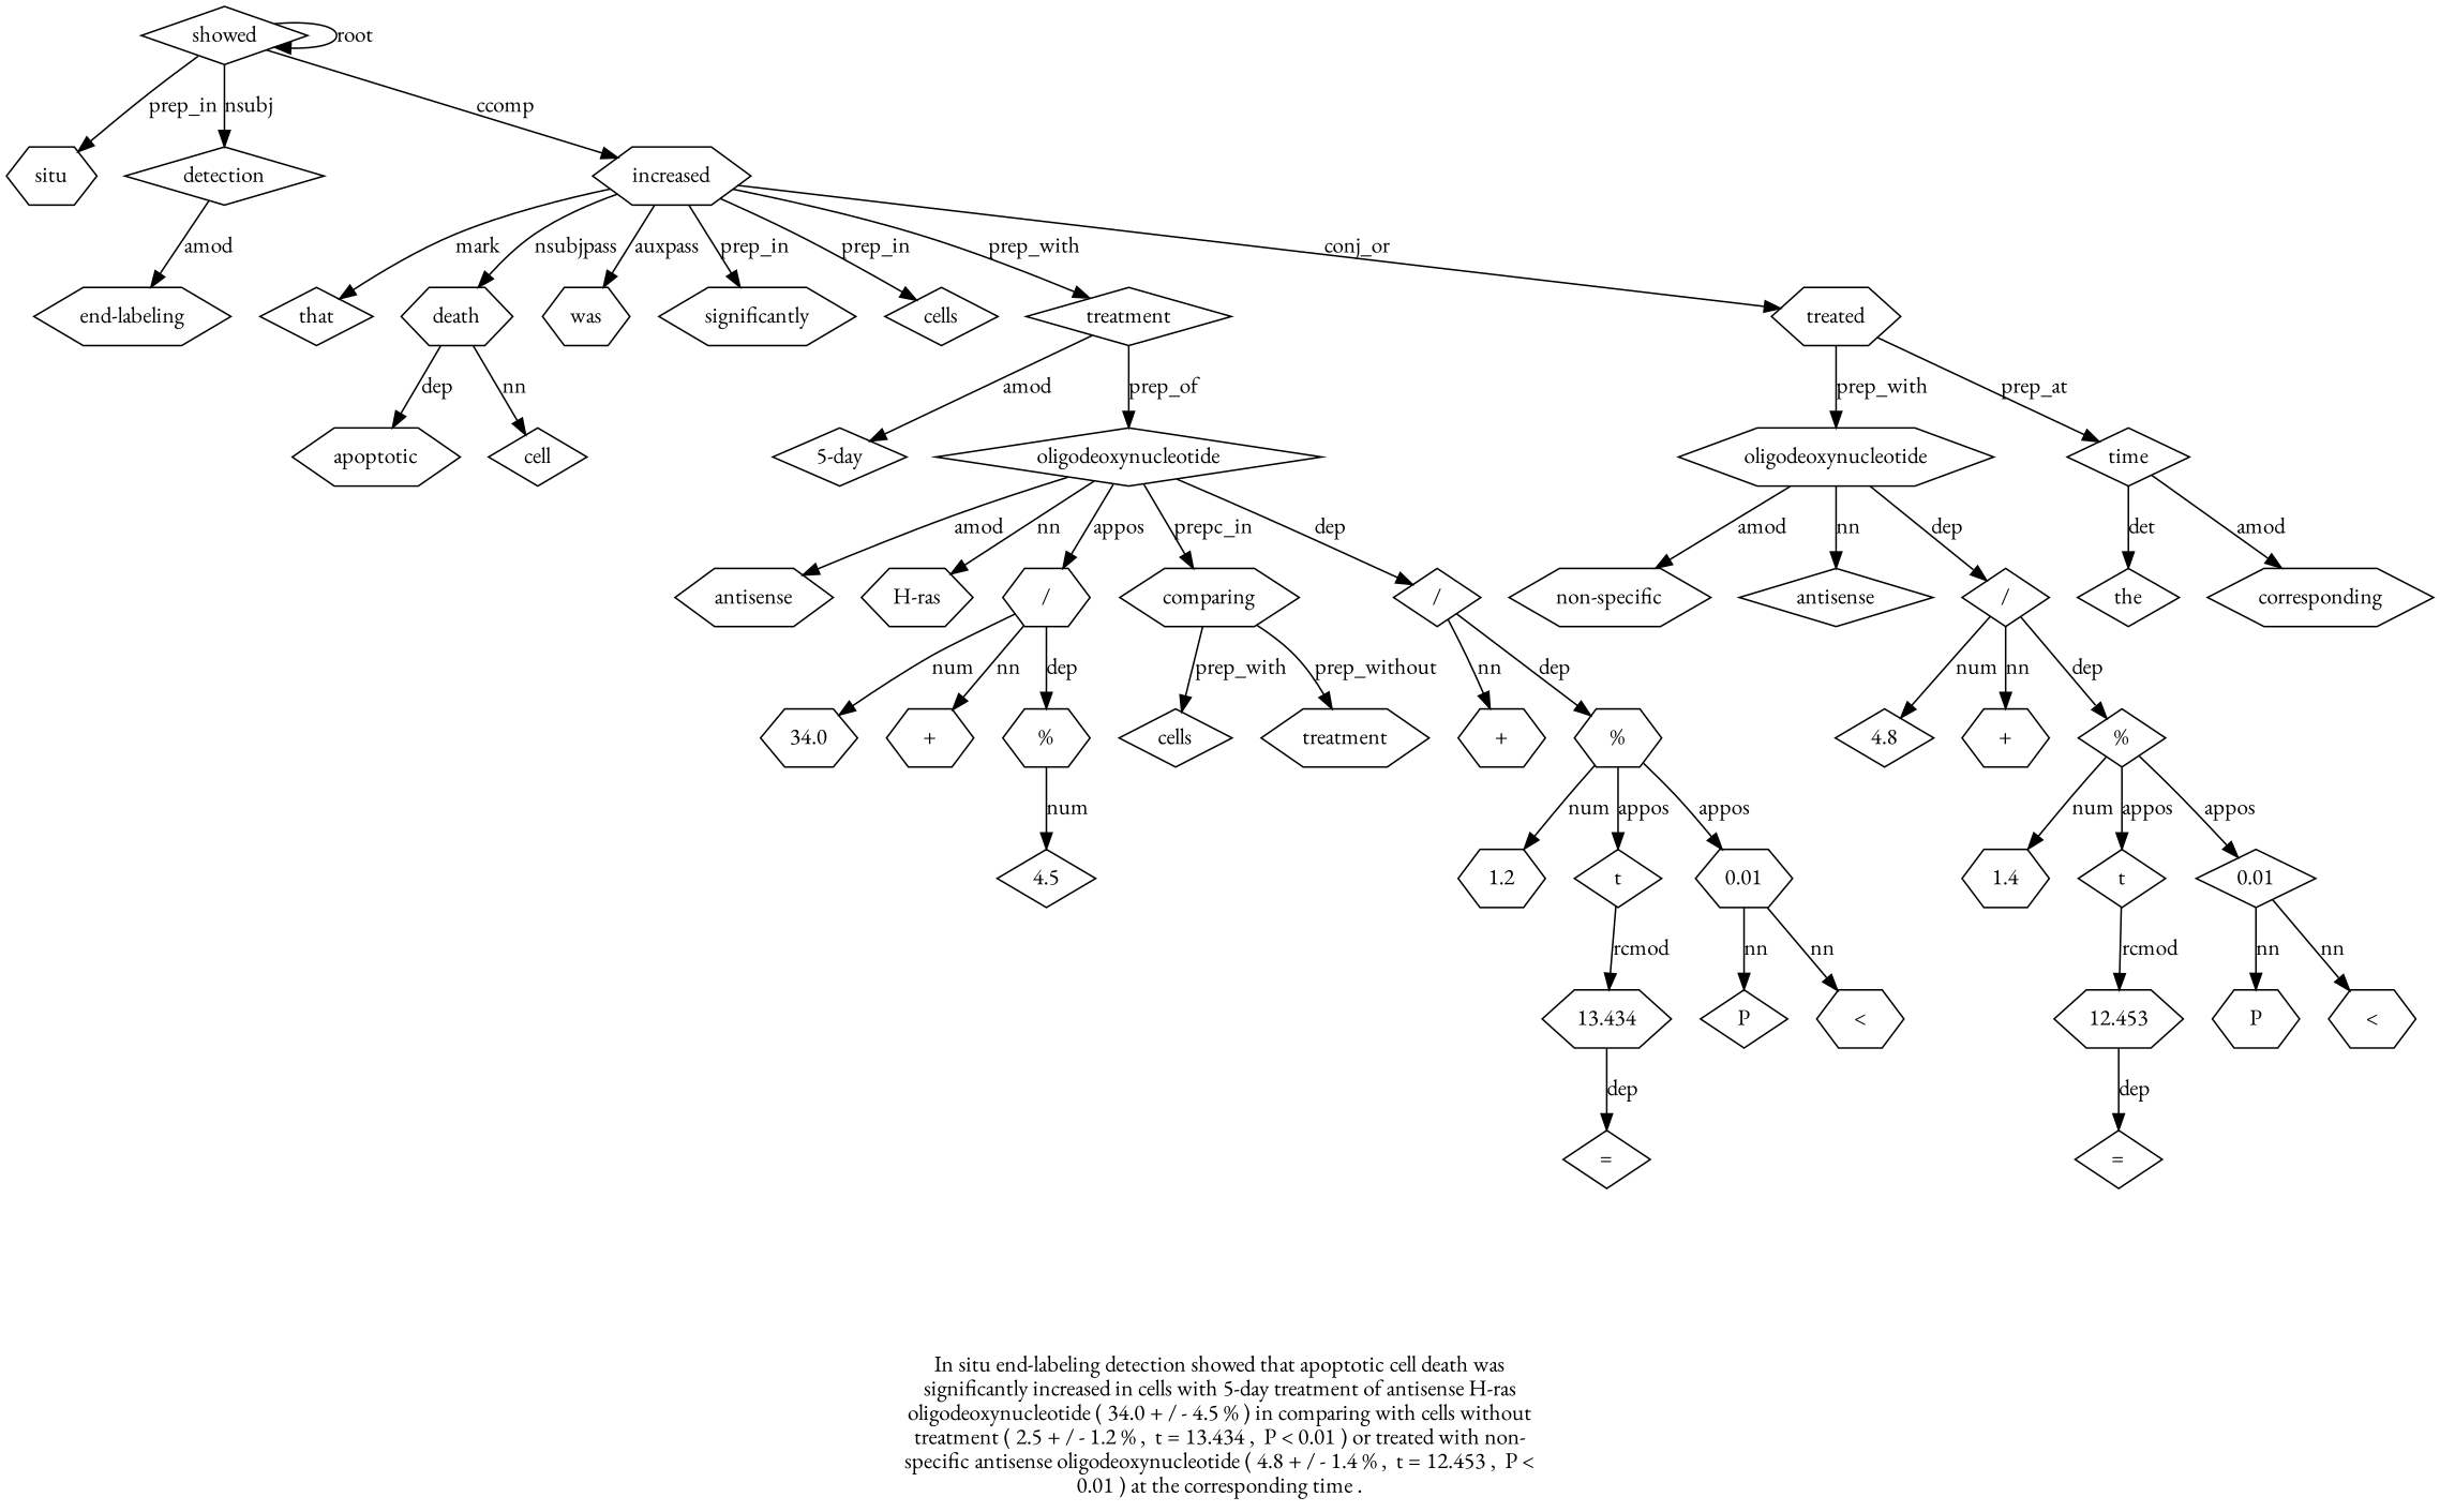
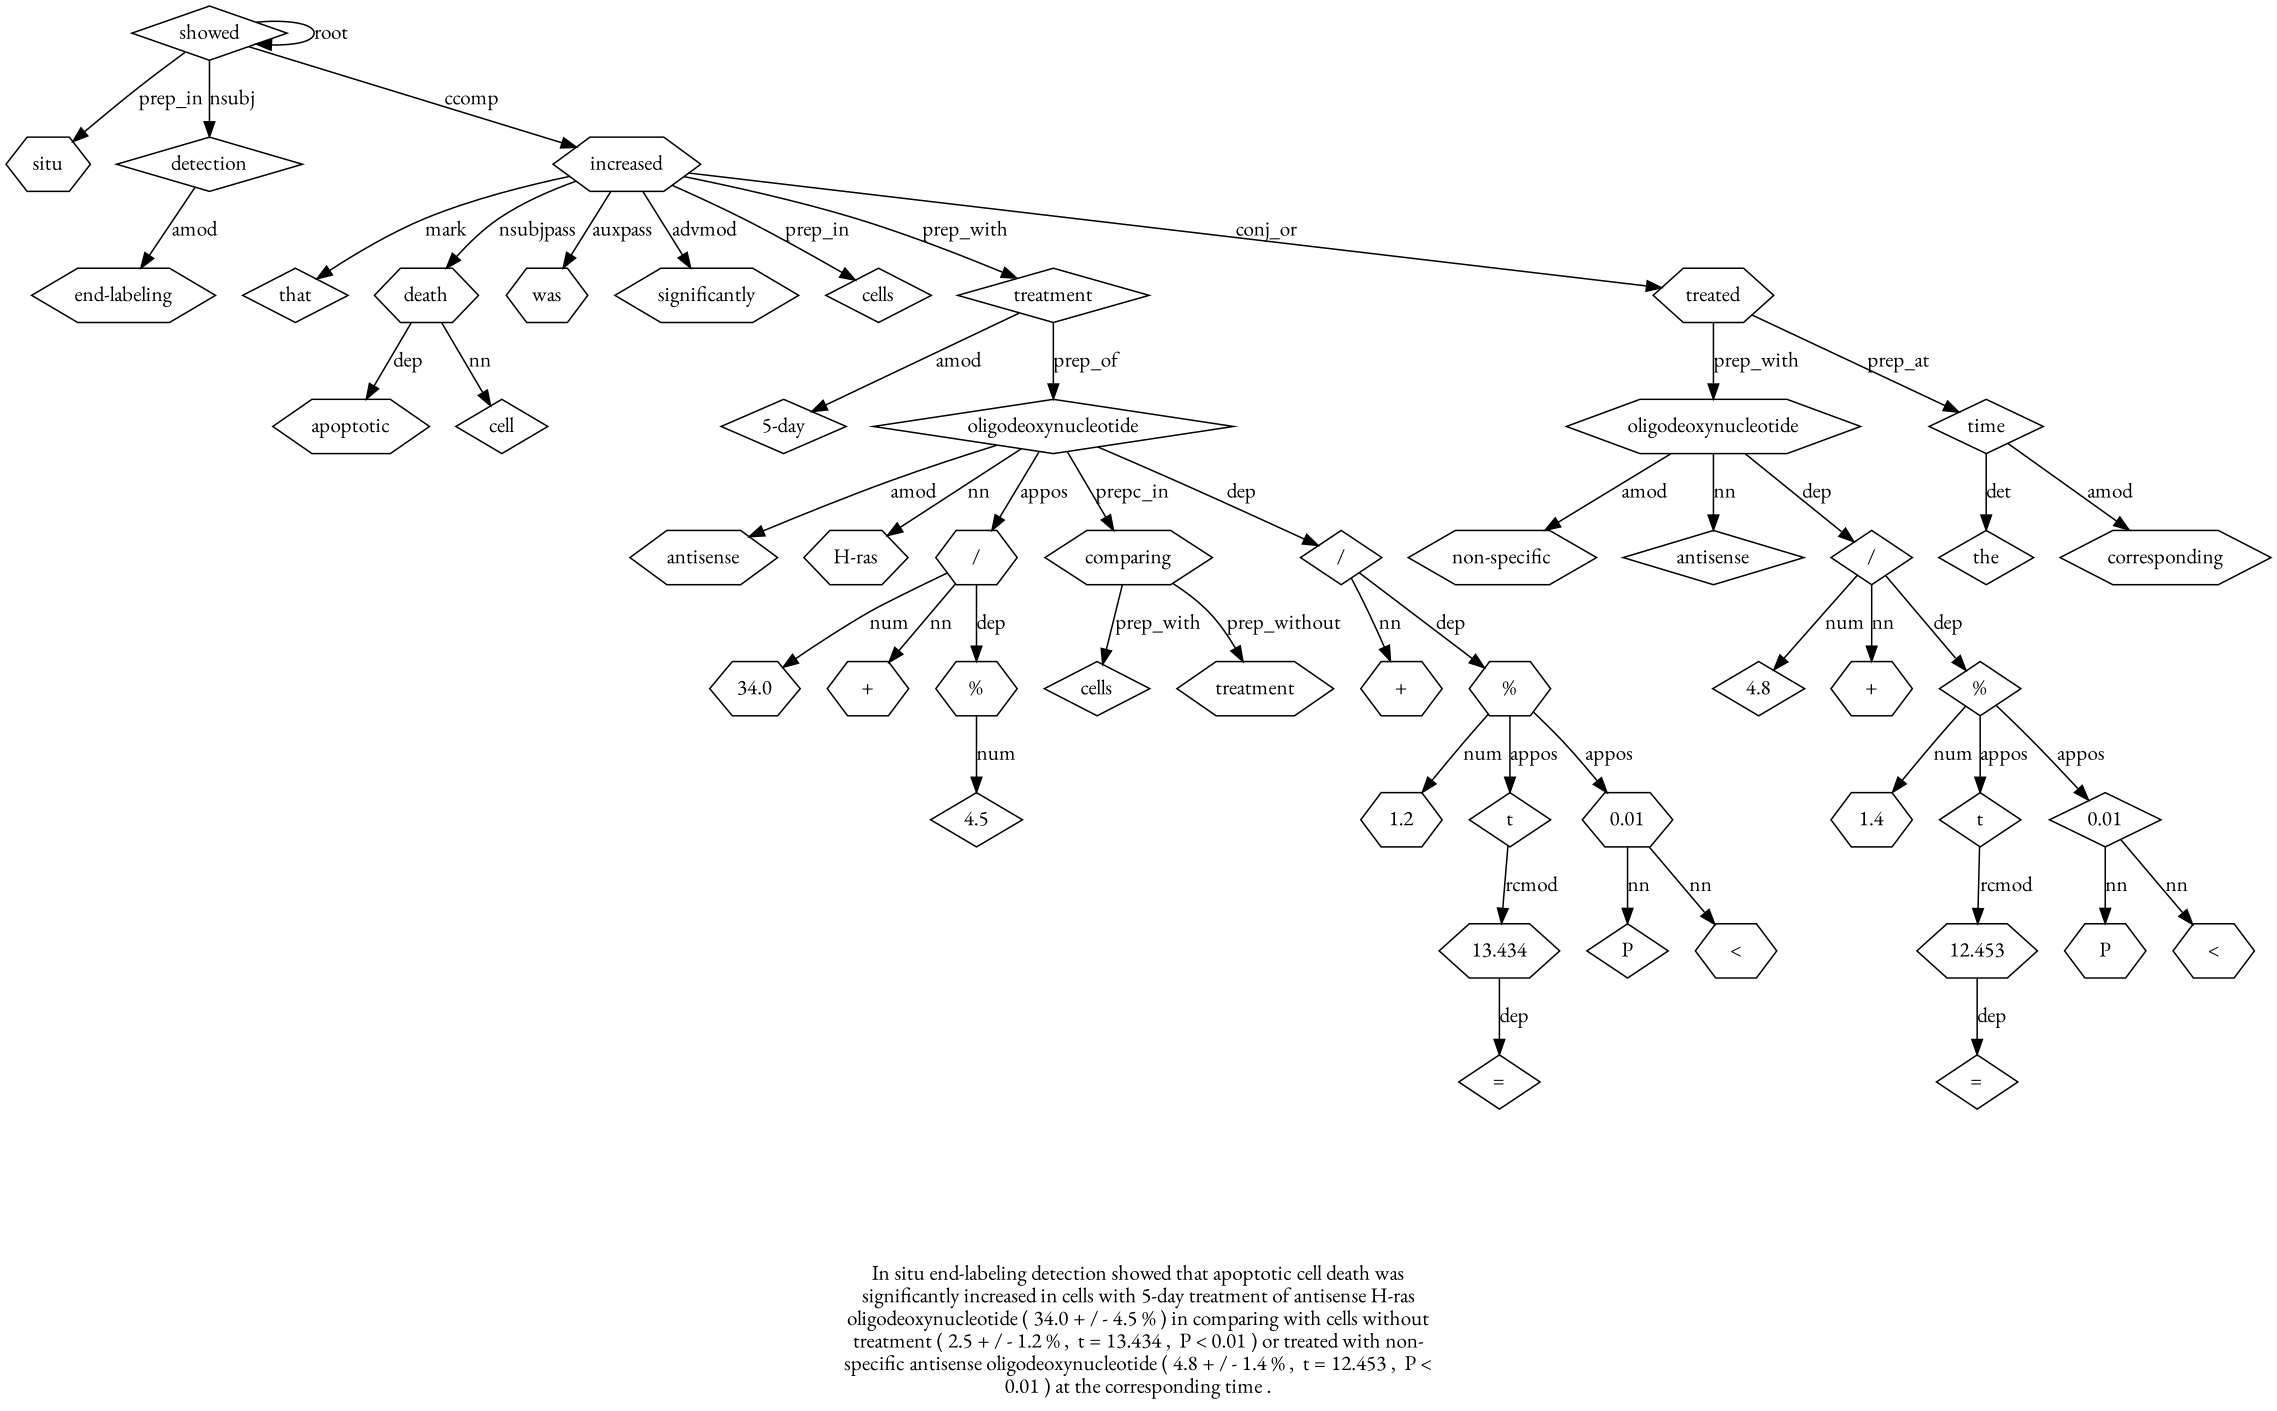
  digraph {
    fontname="EB Garamond"
    label="In situ end-labeling detection showed that apoptotic cell death was\nsignificantly increased in cells with 5-day treatment of antisense H-ras\noligodeoxynucleotide ( 34.0 + / - 4.5 % ) in comparing with cells without\ntreatment ( 2.5 + / - 1.2 % ,  t = 13.434 ,  P < 0.01 ) or treated with non-\nspecific antisense oligodeoxynucleotide ( 4.8 + / - 1.4 % ,  t = 12.453 ,  P <\n0.01 ) at the corresponding time ."
    node [fillcolor=white fontname="EB Garamond" shape=hexagon style=filled]
    edge [fontname="EB Garamond"]
    n1 [label=showed shape=diamond]
    n2 [label=situ]
    n3 [label=detection shape=diamond]
    n4 [label=increased]
    n5 [label="end-labeling"]
    n6 [label=that shape=diamond]
    n7 [label=death]
    n8 [label=was]
    n9 [label=significantly]
    n10 [label=cells shape=diamond]
    n11 [label=treatment shape=diamond]
    n12 [label=treated]
    n13 [label=apoptotic]
    n14 [label=cell shape=diamond]
    n15 [label="5-day" shape=diamond]
    n16 [label=oligodeoxynucleotide shape=diamond]
    n17 [label=oligodeoxynucleotide]
    n18 [label=time shape=diamond]
    n19 [label=antisense]
    n20 [label="H-ras"]
    n21 [label="/"]
    n22 [label=comparing]
    n23 [label="/" shape=diamond]
    n24 [label=34.0]
    n25 [label="+"]
    n26 [label="%"]
    n27 [label=cells shape=diamond]
    n28 [label=treatment]
    n29 [label="+"]
    n30 [label="%"]
    n31 [label=4.5 shape=diamond]
    n32 [label=1.2]
    n33 [label=t shape=diamond]
    n34 [label=0.01]
    n35 [label=13.434]
    n36 [label=P shape=diamond]
    n37 [label="<"]
    n38 [label="=" shape=diamond]
    n39 [label="non-specific"]
    n40 [label=antisense shape=diamond]
    n41 [label="/" shape=diamond]
    n42 [label=the shape=diamond]
    n43 [label=corresponding]
    n44 [label=4.8 shape=diamond]
    n45 [label="+"]
    n46 [label="%" shape=diamond]
    n47 [label=1.4]
    n48 [label=t shape=diamond]
    n49 [label=0.01 shape=diamond]
    n50 [label=12.453]
    n51 [label=P]
    n52 [label="<"]
    n53 [label="=" shape=diamond]
    n1 -> n1 [label=root]
    n1 -> n2 [label=prep_in]
    n1 -> n3 [label=nsubj]
    n1 -> n4 [label=ccomp]
    n3 -> n5 [label=amod]
    n4 -> n6 [label=mark]
    n4 -> n7 [label=nsubjpass]
    n4 -> n8 [label=auxpass]
-   n4 -> n9 [label=prep_in]
+   n4 -> n9 [label=advmod]
    n4 -> n10 [label=prep_in]
    n4 -> n11 [label=prep_with]
    n4 -> n12 [label=conj_or]
    n7 -> n13 [label=dep]
    n7 -> n14 [label=nn]
    n11 -> n15 [label=amod]
    n11 -> n16 [label=prep_of]
    n12 -> n17 [label=prep_with]
    n12 -> n18 [label=prep_at]
    n16 -> n19 [label=amod]
    n16 -> n20 [label=nn]
    n16 -> n21 [label=appos]
    n16 -> n22 [label=prepc_in]
    n16 -> n23 [label=dep]
    n17 -> n39 [label=amod]
    n17 -> n40 [label=nn]
    n17 -> n41 [label=dep]
    n18 -> n42 [label=det]
    n18 -> n43 [label=amod]
    n21 -> n24 [label=num]
    n21 -> n25 [label=nn]
    n21 -> n26 [label=dep]
    n22 -> n27 [label=prep_with]
    n22 -> n28 [label=prep_without]
    n23 -> n29 [label=nn]
    n23 -> n30 [label=dep]
    n26 -> n31 [label=num]
    n30 -> n32 [label=num]
    n30 -> n33 [label=appos]
    n30 -> n34 [label=appos]
    n33 -> n35 [label=rcmod]
    n34 -> n36 [label=nn]
    n34 -> n37 [label=nn]
    n35 -> n38 [label=dep]
    n41 -> n44 [label=num]
    n41 -> n45 [label=nn]
    n41 -> n46 [label=dep]
    n46 -> n47 [label=num]
    n46 -> n48 [label=appos]
    n46 -> n49 [label=appos]
    n48 -> n50 [label=rcmod]
    n49 -> n51 [label=nn]
    n49 -> n52 [label=nn]
    n50 -> n53 [label=dep]
  }
